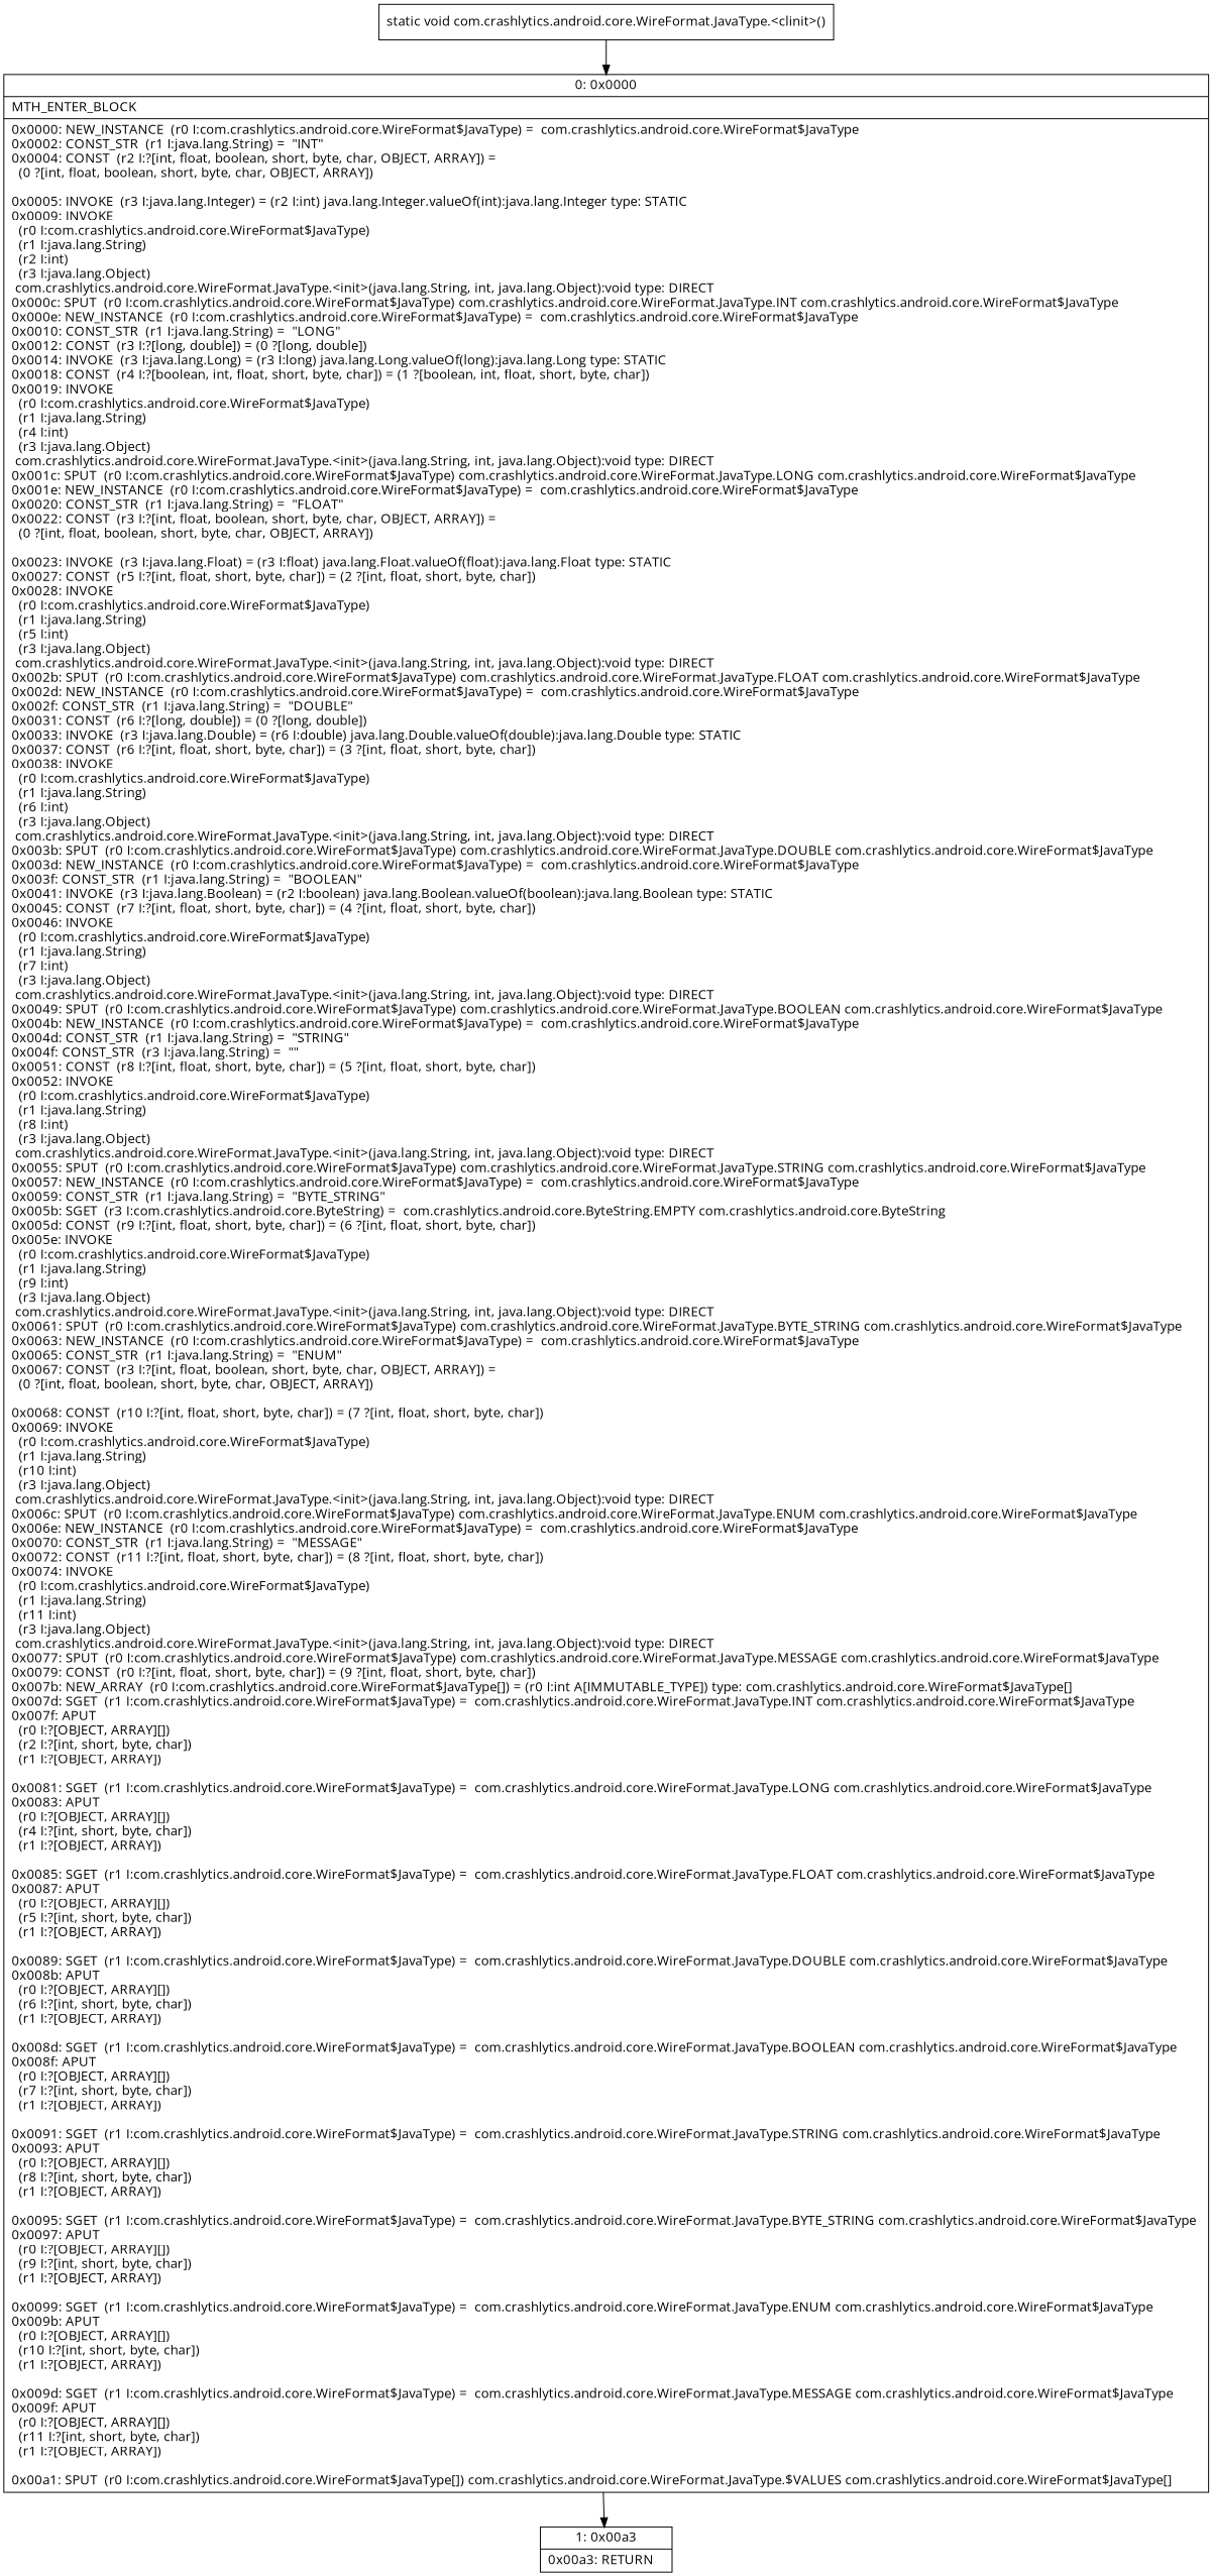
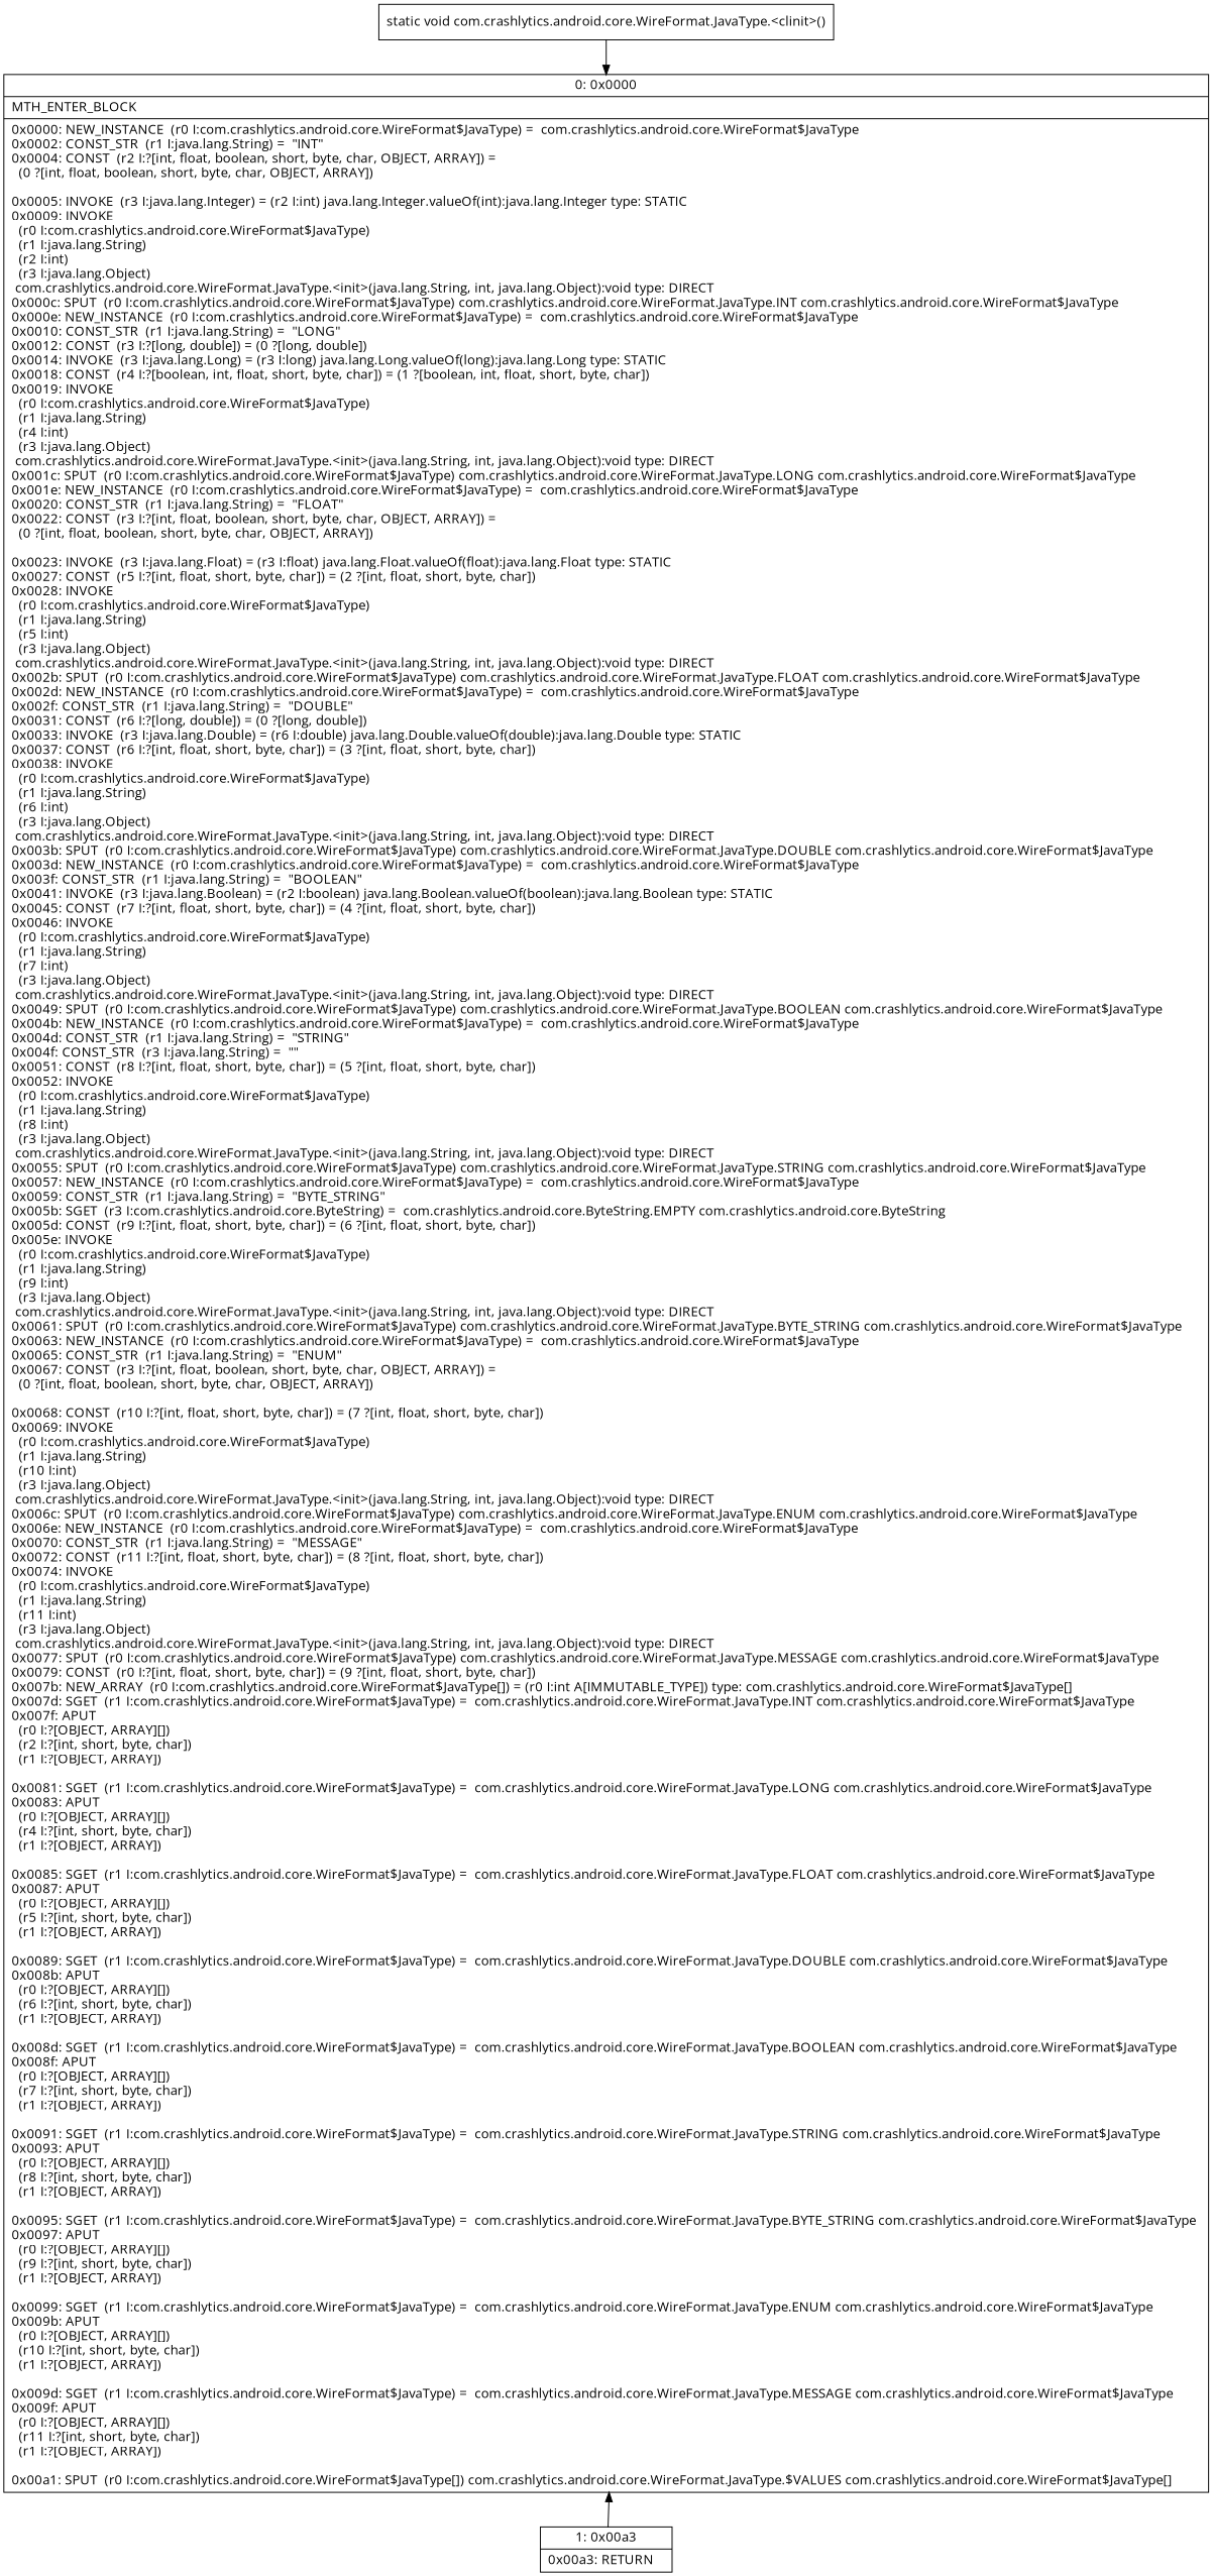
  digraph {
    fontname="Open Sans"
    node [shape=record fontname="Open Sans"]
    edge [fontname="Open Sans"]
    n1 [label="{0\:\ 0x0000|MTH_ENTER_BLOCK\l|0x0000: NEW_INSTANCE  (r0 I:com.crashlytics.android.core.WireFormat$JavaType) =  com.crashlytics.android.core.WireFormat$JavaType \l0x0002: CONST_STR  (r1 I:java.lang.String) =  \"INT\" \l0x0004: CONST  (r2 I:?[int, float, boolean, short, byte, char, OBJECT, ARRAY]) = \l  (0 ?[int, float, boolean, short, byte, char, OBJECT, ARRAY])\l \l0x0005: INVOKE  (r3 I:java.lang.Integer) = (r2 I:int) java.lang.Integer.valueOf(int):java.lang.Integer type: STATIC \l0x0009: INVOKE  \l  (r0 I:com.crashlytics.android.core.WireFormat$JavaType)\l  (r1 I:java.lang.String)\l  (r2 I:int)\l  (r3 I:java.lang.Object)\l com.crashlytics.android.core.WireFormat.JavaType.\<init\>(java.lang.String, int, java.lang.Object):void type: DIRECT \l0x000c: SPUT  (r0 I:com.crashlytics.android.core.WireFormat$JavaType) com.crashlytics.android.core.WireFormat.JavaType.INT com.crashlytics.android.core.WireFormat$JavaType \l0x000e: NEW_INSTANCE  (r0 I:com.crashlytics.android.core.WireFormat$JavaType) =  com.crashlytics.android.core.WireFormat$JavaType \l0x0010: CONST_STR  (r1 I:java.lang.String) =  \"LONG\" \l0x0012: CONST  (r3 I:?[long, double]) = (0 ?[long, double]) \l0x0014: INVOKE  (r3 I:java.lang.Long) = (r3 I:long) java.lang.Long.valueOf(long):java.lang.Long type: STATIC \l0x0018: CONST  (r4 I:?[boolean, int, float, short, byte, char]) = (1 ?[boolean, int, float, short, byte, char]) \l0x0019: INVOKE  \l  (r0 I:com.crashlytics.android.core.WireFormat$JavaType)\l  (r1 I:java.lang.String)\l  (r4 I:int)\l  (r3 I:java.lang.Object)\l com.crashlytics.android.core.WireFormat.JavaType.\<init\>(java.lang.String, int, java.lang.Object):void type: DIRECT \l0x001c: SPUT  (r0 I:com.crashlytics.android.core.WireFormat$JavaType) com.crashlytics.android.core.WireFormat.JavaType.LONG com.crashlytics.android.core.WireFormat$JavaType \l0x001e: NEW_INSTANCE  (r0 I:com.crashlytics.android.core.WireFormat$JavaType) =  com.crashlytics.android.core.WireFormat$JavaType \l0x0020: CONST_STR  (r1 I:java.lang.String) =  \"FLOAT\" \l0x0022: CONST  (r3 I:?[int, float, boolean, short, byte, char, OBJECT, ARRAY]) = \l  (0 ?[int, float, boolean, short, byte, char, OBJECT, ARRAY])\l \l0x0023: INVOKE  (r3 I:java.lang.Float) = (r3 I:float) java.lang.Float.valueOf(float):java.lang.Float type: STATIC \l0x0027: CONST  (r5 I:?[int, float, short, byte, char]) = (2 ?[int, float, short, byte, char]) \l0x0028: INVOKE  \l  (r0 I:com.crashlytics.android.core.WireFormat$JavaType)\l  (r1 I:java.lang.String)\l  (r5 I:int)\l  (r3 I:java.lang.Object)\l com.crashlytics.android.core.WireFormat.JavaType.\<init\>(java.lang.String, int, java.lang.Object):void type: DIRECT \l0x002b: SPUT  (r0 I:com.crashlytics.android.core.WireFormat$JavaType) com.crashlytics.android.core.WireFormat.JavaType.FLOAT com.crashlytics.android.core.WireFormat$JavaType \l0x002d: NEW_INSTANCE  (r0 I:com.crashlytics.android.core.WireFormat$JavaType) =  com.crashlytics.android.core.WireFormat$JavaType \l0x002f: CONST_STR  (r1 I:java.lang.String) =  \"DOUBLE\" \l0x0031: CONST  (r6 I:?[long, double]) = (0 ?[long, double]) \l0x0033: INVOKE  (r3 I:java.lang.Double) = (r6 I:double) java.lang.Double.valueOf(double):java.lang.Double type: STATIC \l0x0037: CONST  (r6 I:?[int, float, short, byte, char]) = (3 ?[int, float, short, byte, char]) \l0x0038: INVOKE  \l  (r0 I:com.crashlytics.android.core.WireFormat$JavaType)\l  (r1 I:java.lang.String)\l  (r6 I:int)\l  (r3 I:java.lang.Object)\l com.crashlytics.android.core.WireFormat.JavaType.\<init\>(java.lang.String, int, java.lang.Object):void type: DIRECT \l0x003b: SPUT  (r0 I:com.crashlytics.android.core.WireFormat$JavaType) com.crashlytics.android.core.WireFormat.JavaType.DOUBLE com.crashlytics.android.core.WireFormat$JavaType \l0x003d: NEW_INSTANCE  (r0 I:com.crashlytics.android.core.WireFormat$JavaType) =  com.crashlytics.android.core.WireFormat$JavaType \l0x003f: CONST_STR  (r1 I:java.lang.String) =  \"BOOLEAN\" \l0x0041: INVOKE  (r3 I:java.lang.Boolean) = (r2 I:boolean) java.lang.Boolean.valueOf(boolean):java.lang.Boolean type: STATIC \l0x0045: CONST  (r7 I:?[int, float, short, byte, char]) = (4 ?[int, float, short, byte, char]) \l0x0046: INVOKE  \l  (r0 I:com.crashlytics.android.core.WireFormat$JavaType)\l  (r1 I:java.lang.String)\l  (r7 I:int)\l  (r3 I:java.lang.Object)\l com.crashlytics.android.core.WireFormat.JavaType.\<init\>(java.lang.String, int, java.lang.Object):void type: DIRECT \l0x0049: SPUT  (r0 I:com.crashlytics.android.core.WireFormat$JavaType) com.crashlytics.android.core.WireFormat.JavaType.BOOLEAN com.crashlytics.android.core.WireFormat$JavaType \l0x004b: NEW_INSTANCE  (r0 I:com.crashlytics.android.core.WireFormat$JavaType) =  com.crashlytics.android.core.WireFormat$JavaType \l0x004d: CONST_STR  (r1 I:java.lang.String) =  \"STRING\" \l0x004f: CONST_STR  (r3 I:java.lang.String) =  \"\" \l0x0051: CONST  (r8 I:?[int, float, short, byte, char]) = (5 ?[int, float, short, byte, char]) \l0x0052: INVOKE  \l  (r0 I:com.crashlytics.android.core.WireFormat$JavaType)\l  (r1 I:java.lang.String)\l  (r8 I:int)\l  (r3 I:java.lang.Object)\l com.crashlytics.android.core.WireFormat.JavaType.\<init\>(java.lang.String, int, java.lang.Object):void type: DIRECT \l0x0055: SPUT  (r0 I:com.crashlytics.android.core.WireFormat$JavaType) com.crashlytics.android.core.WireFormat.JavaType.STRING com.crashlytics.android.core.WireFormat$JavaType \l0x0057: NEW_INSTANCE  (r0 I:com.crashlytics.android.core.WireFormat$JavaType) =  com.crashlytics.android.core.WireFormat$JavaType \l0x0059: CONST_STR  (r1 I:java.lang.String) =  \"BYTE_STRING\" \l0x005b: SGET  (r3 I:com.crashlytics.android.core.ByteString) =  com.crashlytics.android.core.ByteString.EMPTY com.crashlytics.android.core.ByteString \l0x005d: CONST  (r9 I:?[int, float, short, byte, char]) = (6 ?[int, float, short, byte, char]) \l0x005e: INVOKE  \l  (r0 I:com.crashlytics.android.core.WireFormat$JavaType)\l  (r1 I:java.lang.String)\l  (r9 I:int)\l  (r3 I:java.lang.Object)\l com.crashlytics.android.core.WireFormat.JavaType.\<init\>(java.lang.String, int, java.lang.Object):void type: DIRECT \l0x0061: SPUT  (r0 I:com.crashlytics.android.core.WireFormat$JavaType) com.crashlytics.android.core.WireFormat.JavaType.BYTE_STRING com.crashlytics.android.core.WireFormat$JavaType \l0x0063: NEW_INSTANCE  (r0 I:com.crashlytics.android.core.WireFormat$JavaType) =  com.crashlytics.android.core.WireFormat$JavaType \l0x0065: CONST_STR  (r1 I:java.lang.String) =  \"ENUM\" \l0x0067: CONST  (r3 I:?[int, float, boolean, short, byte, char, OBJECT, ARRAY]) = \l  (0 ?[int, float, boolean, short, byte, char, OBJECT, ARRAY])\l \l0x0068: CONST  (r10 I:?[int, float, short, byte, char]) = (7 ?[int, float, short, byte, char]) \l0x0069: INVOKE  \l  (r0 I:com.crashlytics.android.core.WireFormat$JavaType)\l  (r1 I:java.lang.String)\l  (r10 I:int)\l  (r3 I:java.lang.Object)\l com.crashlytics.android.core.WireFormat.JavaType.\<init\>(java.lang.String, int, java.lang.Object):void type: DIRECT \l0x006c: SPUT  (r0 I:com.crashlytics.android.core.WireFormat$JavaType) com.crashlytics.android.core.WireFormat.JavaType.ENUM com.crashlytics.android.core.WireFormat$JavaType \l0x006e: NEW_INSTANCE  (r0 I:com.crashlytics.android.core.WireFormat$JavaType) =  com.crashlytics.android.core.WireFormat$JavaType \l0x0070: CONST_STR  (r1 I:java.lang.String) =  \"MESSAGE\" \l0x0072: CONST  (r11 I:?[int, float, short, byte, char]) = (8 ?[int, float, short, byte, char]) \l0x0074: INVOKE  \l  (r0 I:com.crashlytics.android.core.WireFormat$JavaType)\l  (r1 I:java.lang.String)\l  (r11 I:int)\l  (r3 I:java.lang.Object)\l com.crashlytics.android.core.WireFormat.JavaType.\<init\>(java.lang.String, int, java.lang.Object):void type: DIRECT \l0x0077: SPUT  (r0 I:com.crashlytics.android.core.WireFormat$JavaType) com.crashlytics.android.core.WireFormat.JavaType.MESSAGE com.crashlytics.android.core.WireFormat$JavaType \l0x0079: CONST  (r0 I:?[int, float, short, byte, char]) = (9 ?[int, float, short, byte, char]) \l0x007b: NEW_ARRAY  (r0 I:com.crashlytics.android.core.WireFormat$JavaType[]) = (r0 I:int A[IMMUTABLE_TYPE]) type: com.crashlytics.android.core.WireFormat$JavaType[] \l0x007d: SGET  (r1 I:com.crashlytics.android.core.WireFormat$JavaType) =  com.crashlytics.android.core.WireFormat.JavaType.INT com.crashlytics.android.core.WireFormat$JavaType \l0x007f: APUT  \l  (r0 I:?[OBJECT, ARRAY][])\l  (r2 I:?[int, short, byte, char])\l  (r1 I:?[OBJECT, ARRAY])\l \l0x0081: SGET  (r1 I:com.crashlytics.android.core.WireFormat$JavaType) =  com.crashlytics.android.core.WireFormat.JavaType.LONG com.crashlytics.android.core.WireFormat$JavaType \l0x0083: APUT  \l  (r0 I:?[OBJECT, ARRAY][])\l  (r4 I:?[int, short, byte, char])\l  (r1 I:?[OBJECT, ARRAY])\l \l0x0085: SGET  (r1 I:com.crashlytics.android.core.WireFormat$JavaType) =  com.crashlytics.android.core.WireFormat.JavaType.FLOAT com.crashlytics.android.core.WireFormat$JavaType \l0x0087: APUT  \l  (r0 I:?[OBJECT, ARRAY][])\l  (r5 I:?[int, short, byte, char])\l  (r1 I:?[OBJECT, ARRAY])\l \l0x0089: SGET  (r1 I:com.crashlytics.android.core.WireFormat$JavaType) =  com.crashlytics.android.core.WireFormat.JavaType.DOUBLE com.crashlytics.android.core.WireFormat$JavaType \l0x008b: APUT  \l  (r0 I:?[OBJECT, ARRAY][])\l  (r6 I:?[int, short, byte, char])\l  (r1 I:?[OBJECT, ARRAY])\l \l0x008d: SGET  (r1 I:com.crashlytics.android.core.WireFormat$JavaType) =  com.crashlytics.android.core.WireFormat.JavaType.BOOLEAN com.crashlytics.android.core.WireFormat$JavaType \l0x008f: APUT  \l  (r0 I:?[OBJECT, ARRAY][])\l  (r7 I:?[int, short, byte, char])\l  (r1 I:?[OBJECT, ARRAY])\l \l0x0091: SGET  (r1 I:com.crashlytics.android.core.WireFormat$JavaType) =  com.crashlytics.android.core.WireFormat.JavaType.STRING com.crashlytics.android.core.WireFormat$JavaType \l0x0093: APUT  \l  (r0 I:?[OBJECT, ARRAY][])\l  (r8 I:?[int, short, byte, char])\l  (r1 I:?[OBJECT, ARRAY])\l \l0x0095: SGET  (r1 I:com.crashlytics.android.core.WireFormat$JavaType) =  com.crashlytics.android.core.WireFormat.JavaType.BYTE_STRING com.crashlytics.android.core.WireFormat$JavaType \l0x0097: APUT  \l  (r0 I:?[OBJECT, ARRAY][])\l  (r9 I:?[int, short, byte, char])\l  (r1 I:?[OBJECT, ARRAY])\l \l0x0099: SGET  (r1 I:com.crashlytics.android.core.WireFormat$JavaType) =  com.crashlytics.android.core.WireFormat.JavaType.ENUM com.crashlytics.android.core.WireFormat$JavaType \l0x009b: APUT  \l  (r0 I:?[OBJECT, ARRAY][])\l  (r10 I:?[int, short, byte, char])\l  (r1 I:?[OBJECT, ARRAY])\l \l0x009d: SGET  (r1 I:com.crashlytics.android.core.WireFormat$JavaType) =  com.crashlytics.android.core.WireFormat.JavaType.MESSAGE com.crashlytics.android.core.WireFormat$JavaType \l0x009f: APUT  \l  (r0 I:?[OBJECT, ARRAY][])\l  (r11 I:?[int, short, byte, char])\l  (r1 I:?[OBJECT, ARRAY])\l \l0x00a1: SPUT  (r0 I:com.crashlytics.android.core.WireFormat$JavaType[]) com.crashlytics.android.core.WireFormat.JavaType.$VALUES com.crashlytics.android.core.WireFormat$JavaType[] \l}"]
    n2 [label="{1\:\ 0x00a3|0x00a3: RETURN   \l}"]
    n3 [label="{static void com.crashlytics.android.core.WireFormat.JavaType.\<clinit\>() }"]
-   n1 -> n2
+   n2 -> n1
    n3 -> n1
  }
